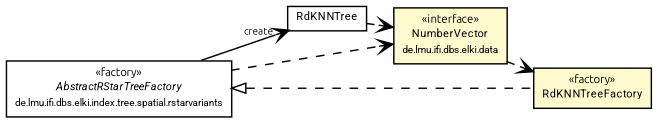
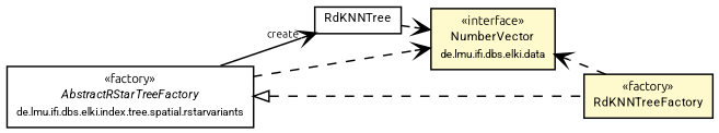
  digraph {
    fontname=Ubuntu
    nodesep=0.15
    rankdir=LR
    ranksep=0.25
    node [fontcolor=black fontname=Ubuntu fontsize=8 margin=0 shape=plaintext]
    edge [arrowhead=open color=black fontname=Ubuntu fontsize=7 labelfontname=Roboto labelfontsize=7 style=dashed weight=0]
    n1 [height=0 label=<<table title="de.lmu.ifi.dbs.elki.data.NumberVector" border="0" cellborder="1" cellspacing="0" cellpadding="2" bgcolor="LemonChiffon" href="../../../../../data/NumberVector.html" target="_parent"> 		<tr><td><table border="0" cellspacing="0" cellpadding="1"> 		<tr><td align="center" balign="center"> &#171;interface&#187; </td></tr> 		<tr><td align="center" balign="center"> <font face="Roboto">NumberVector</font> </td></tr> 		<tr><td align="center" balign="center"> <font face="Roboto" point-size="7.0">de.lmu.ifi.dbs.elki.data</font> </td></tr> 		</table></td></tr> 		</table>> width=0]
    n2 [height=0 label=<<table title="de.lmu.ifi.dbs.elki.index.tree.spatial.rstarvariants.AbstractRStarTreeFactory" border="0" cellborder="1" cellspacing="0" cellpadding="2" href="../AbstractRStarTreeFactory.html" target="_parent"> 		<tr><td><table border="0" cellspacing="0" cellpadding="1"> 		<tr><td align="center" balign="center"> &#171;factory&#187; </td></tr> 		<tr><td align="center" balign="center"> <font face="Roboto"><i>AbstractRStarTreeFactory</i></font> </td></tr> 		<tr><td align="center" balign="center"> <font face="Roboto" point-size="7.0">de.lmu.ifi.dbs.elki.index.tree.spatial.rstarvariants</font> </td></tr> 		</table></td></tr> 		</table>> width=0]
    n3 [height=0 label=<<table title="de.lmu.ifi.dbs.elki.index.tree.spatial.rstarvariants.rdknn.RdKNNTreeFactory" border="0" cellborder="1" cellspacing="0" cellpadding="2" bgcolor="lemonChiffon" href="RdKNNTreeFactory.html" target="_parent"> 		<tr><td><table border="0" cellspacing="0" cellpadding="1"> 		<tr><td align="center" balign="center"> &#171;factory&#187; </td></tr> 		<tr><td align="center" balign="center"> <font face="Roboto">RdKNNTreeFactory</font> </td></tr> 		</table></td></tr> 		</table>> width=0]
    n4 [height=0 label=<<table title="de.lmu.ifi.dbs.elki.index.tree.spatial.rstarvariants.rdknn.RdKNNTree" border="0" cellborder="1" cellspacing="0" cellpadding="2" href="RdKNNTree.html" target="_parent"> 		<tr><td><table border="0" cellspacing="0" cellpadding="1"> 		<tr><td align="center" balign="center"> <font face="Roboto">RdKNNTree</font> </td></tr> 		</table></td></tr> 		</table>> width=0]
    n2 -> n1
    n2 -> n3 [arrowtail=empty dir=back weight=10 arrowhead=""]
    n2 -> n4 [label=create weight=1 style=""]
-   n1 -> n3
+   n3 -> n1
    n4 -> n1
  }
